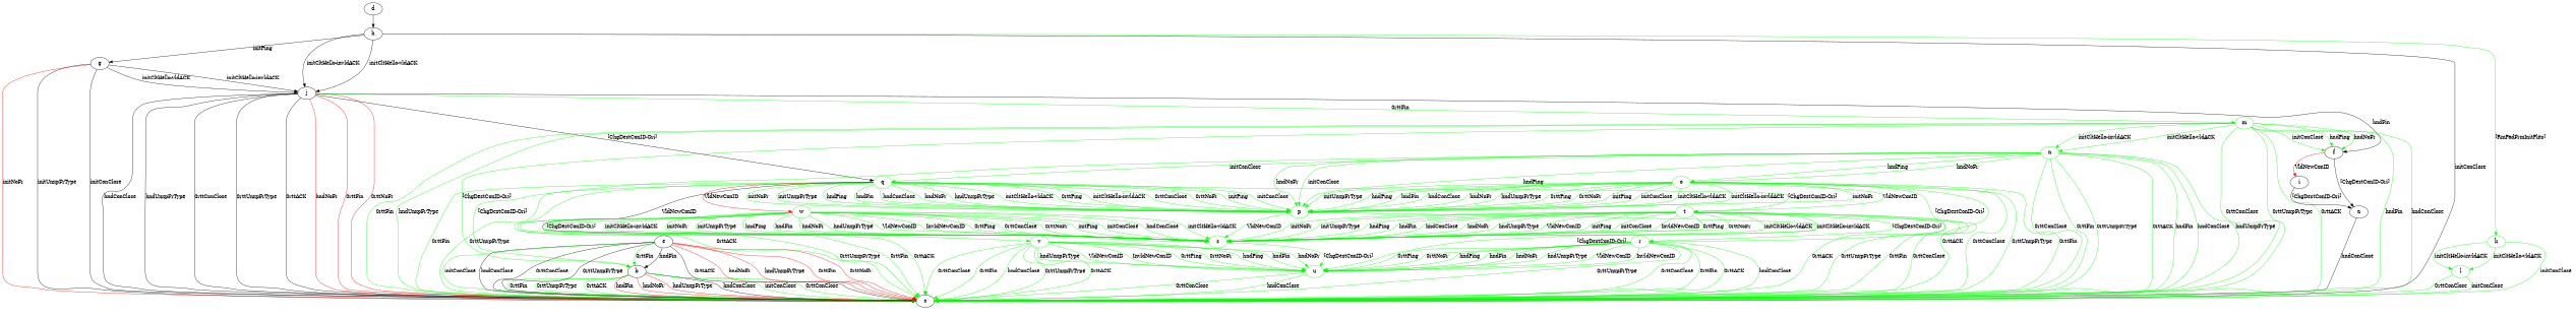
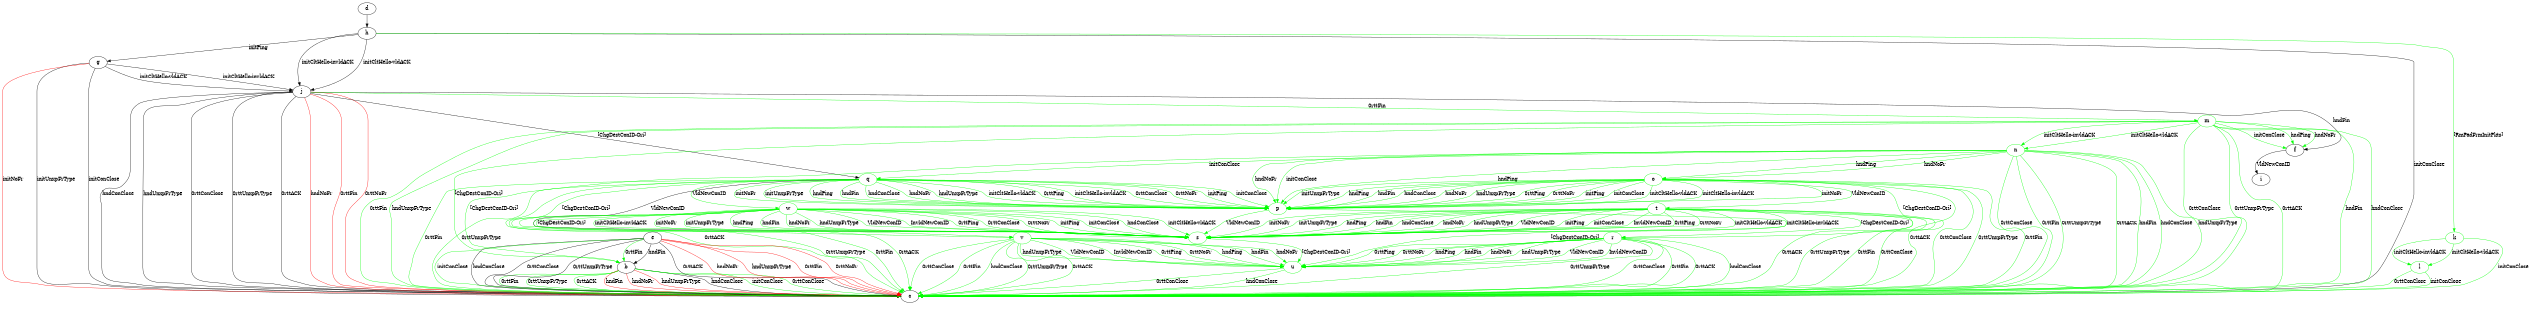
  digraph {
    fontname="DejaVu Serif"
    node [fontname="DejaVu Serif" color=green]
    edge [fontname="DejaVu Serif" color=green]
-   a [color=""]
    c [color=""]
    b [color=""]
    d [color=""]
    h [color=""]
    g [color=""]
    j [color=""]
    k
    f [color=""]
    m
    q
    l
    e [color=""]
    i [color=""]
    n
    o
    p
    r
    t
    s
    u
    v
    w
-   a -> c [label="hndConClose " color=""]
    b -> c [label="hndConClose " color=""]
    b -> c [label="initConClose "]
    b -> c [label="0rttConClose "]
    b -> c [label="0rttFin "]
    b -> c [label="0rttUnxpFrType "]
    b -> c [label="0rttACK "]
    b -> c [color=red label="hndFin "]
    b -> c [color=red label="hndNoFr "]
    b -> c [color=red label="hndUnxpFrType "]
    d -> h [color=""]
    h -> c [label="initConClose " color=""]
    h -> g [label="initPing " color=""]
    h -> j [label="initCltHello-vldACK " color=""]
    h -> j [label="initCltHello-invldACK " color=""]
    h -> k [label="[RmPadFrmInitPkts] "]
    g -> c [label="initConClose " color=""]
    g -> c [label="initUnxpFrType " color=""]
    g -> c [color=red label="initNoFr "]
    g -> j [label="initCltHello-vldACK " color=""]
    g -> j [label="initCltHello-invldACK " color=""]
    j -> c [label="hndConClose " color=""]
    j -> c [label="hndUnxpFrType " color=""]
    j -> c [label="0rttConClose " color=""]
    j -> c [label="0rttUnxpFrType " color=""]
    j -> c [label="0rttACK " color=""]
    j -> c [color=red label="hndNoFr "]
    j -> c [color=red label="0rttFin "]
    j -> c [color=red label="0rttNoFr "]
    j -> f [label="hndFin " color=""]
    j -> m [label="0rttFin "]
    j -> q [label="[ChgDestConID-Ori] " color=""]
    k -> c [label="initConClose "]
    k -> l [label="initCltHello-vldACK "]
    k -> l [label="initCltHello-invldACK "]
-   f -> a [label="[ChgDestConID-Ori] " color=""]
-   f -> i [label="VldNewConID " color=red]
+   f -> i [label="VldNewConID " color=""]
    m -> c [label="hndFin "]
    m -> c [label="hndConClose "]
    m -> c [label="hndUnxpFrType "]
    m -> c [label="0rttConClose "]
    m -> c [label="0rttFin "]
    m -> c [label="0rttUnxpFrType "]
    m -> c [label="0rttACK "]
    m -> b [label="[ChgDestConID-Ori] "]
    m -> f [label="initConClose "]
    m -> f [label="hndPing "]
    m -> f [label="hndNoFr "]
    m -> n [label="initCltHello-vldACK "]
    m -> n [label="initCltHello-invldACK "]
    q -> c [label="0rttFin "]
    q -> c [label="0rttUnxpFrType "]
    q -> c [label="0rttACK "]
    q -> p [label="initPing "]
    q -> p [label="initConClose "]
    q -> p [label="initCltHello-vldACK "]
    q -> p [label="initCltHello-invldACK "]
    q -> p [label="initNoFr "]
    q -> p [label="initUnxpFrType "]
    q -> p [label="hndPing "]
    q -> p [label="hndFin "]
    q -> p [label="hndConClose "]
    q -> p [label="hndNoFr "]
    q -> p [label="hndUnxpFrType "]
    q -> p [label="0rttPing "]
    q -> p [label="0rttConClose "]
    q -> p [label="0rttNoFr "]
    q -> s [color=black label="VldNewConID "]
-   q -> t [label="[ChgDestConID-Ori] "]
-   q -> w [color=red label="VldNewConID "]
+   q -> v [label="[ChgDestConID-Ori] "]
+   q -> w [label="VldNewConID "]
    l -> c [label="initConClose "]
    l -> c [label="0rttConClose "]
    e -> c [label="hndConClose " color=""]
    e -> c [label="0rttConClose " color=""]
    e -> c [label="0rttUnxpFrType " color=""]
    e -> c [label="0rttACK " color=""]
    e -> c [label="initConClose "]
    e -> c [color=red label="hndNoFr "]
    e -> c [color=red label="hndUnxpFrType "]
    e -> c [color=red label="0rttFin "]
    e -> c [color=red label="0rttNoFr "]
    e -> b [label="hndFin " color=""]
    e -> b [label="0rttFin "]
-   i -> a [label="[ChgDestConID-Ori] " color=""]
    n -> c [label="hndFin "]
    n -> c [label="hndConClose "]
    n -> c [label="hndUnxpFrType "]
    n -> c [label="0rttConClose "]
    n -> c [label="0rttFin "]
    n -> c [label="0rttUnxpFrType "]
    n -> c [label="0rttACK "]
    n -> b [label="[ChgDestConID-Ori] "]
    n -> q [label="initConClose "]
    n -> o [label="hndPing "]
    n -> o [label="hndNoFr "]
    n -> p [label="initConClose "]
    n -> p [label="hndPing "]
    n -> p [label="hndNoFr "]
    o -> c [label="0rttConClose "]
    o -> c [label="0rttFin "]
    o -> c [label="0rttUnxpFrType "]
    o -> c [label="0rttACK "]
    o -> p [label="initPing "]
    o -> p [label="initConClose "]
    o -> p [label="initCltHello-vldACK "]
    o -> p [label="initCltHello-invldACK "]
    o -> p [label="initNoFr "]
    o -> p [label="initUnxpFrType "]
    o -> p [label="hndPing "]
    o -> p [label="hndFin "]
    o -> p [label="hndConClose "]
    o -> p [label="hndNoFr "]
    o -> p [label="hndUnxpFrType "]
    o -> p [label="0rttPing "]
    o -> p [label="0rttNoFr "]
    o -> r [label="[ChgDestConID-Ori] "]
    o -> t [label="VldNewConID "]
    p -> s [label="VldNewConID "]
    p -> u [label="[ChgDestConID-Ori] "]
    r -> c [label="hndConClose "]
    r -> c [label="0rttConClose "]
    r -> c [label="0rttFin "]
    r -> c [label="0rttUnxpFrType "]
    r -> c [label="0rttACK "]
    r -> u [label="hndPing "]
    r -> u [label="hndFin "]
    r -> u [label="hndNoFr "]
    r -> u [label="hndUnxpFrType "]
    r -> u [label="VldNewConID "]
    r -> u [label="InvldNewConID "]
    r -> u [label="0rttPing "]
    r -> u [label="0rttNoFr "]
    t -> c [label="0rttConClose "]
    t -> c [label="0rttFin "]
    t -> c [label="0rttUnxpFrType "]
    t -> c [label="0rttACK "]
    t -> r [label="[ChgDestConID-Ori] "]
    t -> s [label="initPing "]
    t -> s [label="initConClose "]
    t -> s [label="initCltHello-vldACK "]
    t -> s [label="initCltHello-invldACK "]
    t -> s [label="initNoFr "]
    t -> s [label="initUnxpFrType "]
    t -> s [label="hndPing "]
    t -> s [label="hndFin "]
    t -> s [label="hndConClose "]
    t -> s [label="hndNoFr "]
    t -> s [label="hndUnxpFrType "]
    t -> s [label="VldNewConID "]
    t -> s [label="InvldNewConID "]
    t -> s [label="0rttPing "]
    t -> s [label="0rttNoFr "]
    s -> u [label="[ChgDestConID-Ori] "]
    u -> c [label="hndConClose "]
    u -> c [label="0rttConClose "]
    v -> c [label="hndConClose "]
    v -> c [label="0rttConClose "]
    v -> c [label="0rttFin "]
    v -> c [label="0rttUnxpFrType "]
    v -> c [label="0rttACK "]
    v -> u [label="hndPing "]
    v -> u [label="hndFin "]
    v -> u [label="hndNoFr "]
    v -> u [label="hndUnxpFrType "]
    v -> u [label="VldNewConID "]
    v -> u [label="InvldNewConID "]
    v -> u [label="0rttPing "]
    v -> u [label="0rttNoFr "]
    w -> c [label="0rttFin "]
    w -> c [label="0rttUnxpFrType "]
    w -> c [label="0rttACK "]
    w -> s [label="initPing "]
    w -> s [label="initConClose "]
    w -> s [label="initCltHello-vldACK "]
    w -> s [label="initCltHello-invldACK "]
    w -> s [label="initNoFr "]
    w -> s [label="initUnxpFrType "]
    w -> s [label="hndPing "]
    w -> s [label="hndFin "]
    w -> s [label="hndConClose "]
    w -> s [label="hndNoFr "]
    w -> s [label="hndUnxpFrType "]
    w -> s [label="VldNewConID "]
    w -> s [label="InvldNewConID "]
    w -> s [label="0rttPing "]
    w -> s [label="0rttConClose "]
    w -> s [label="0rttNoFr "]
    w -> v [label="[ChgDestConID-Ori] "]
  }
